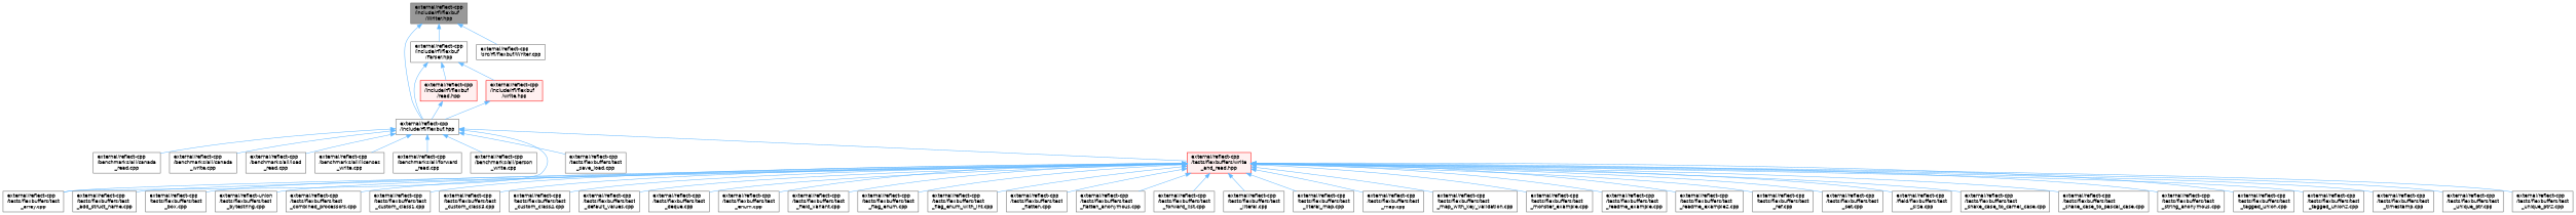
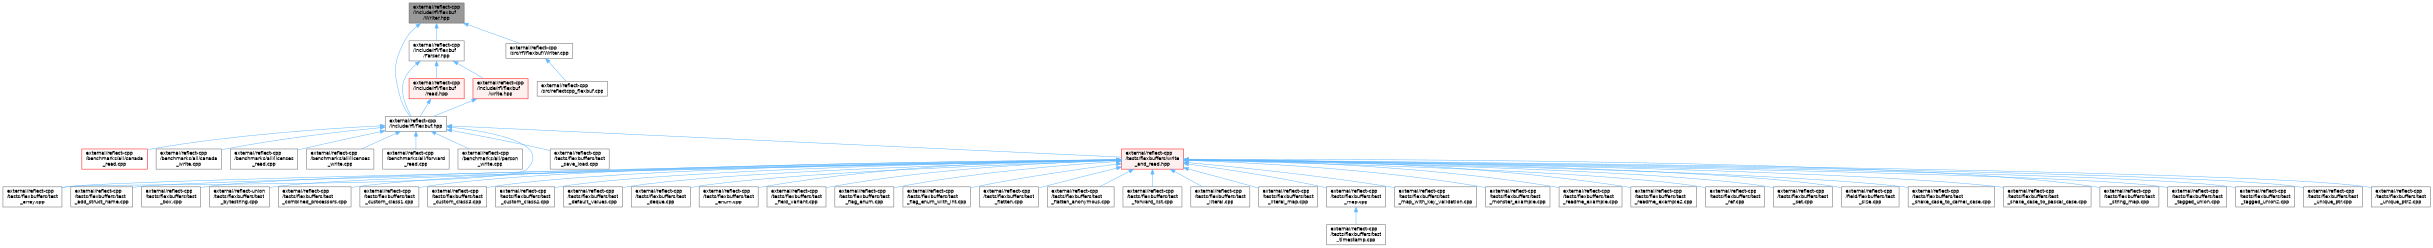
  digraph {
    node [color=grey40 fillcolor=white fontname=Helvetica fontsize=10 shape=box style=filled]
    edge [color=steelblue1 dir=back fontname=Helvetica fontsize=10 labelfontname=Helvetica labelfontsize=10 style=solid]
    n1 [color=gray40 fillcolor=grey60 fontcolor=black height=0.2 label="external/reflect-cpp\l/include/rfl/flexbuf\l/Writer.hpp" width=0.4]
    n2 [height=0.2 label="external/reflect-cpp\l/include/rfl/flexbuf.hpp" width=0.4]
    n3 [height=0.2 label="external/reflect-cpp\l/include/rfl/flexbuf\l/Parser.hpp" width=0.4]
    n4 [height=0.2 label="external/reflect-cpp\l/src/rfl/flexbuf/Writer.cpp" width=0.4]
-   n5 [height=0.2 label="external/reflect-cpp\l/benchmarks/all/canada\l_read.cpp" width=0.4]
+   n5 [color=red height=0.2 label="external/reflect-cpp\l/benchmarks/all/canada\l_read.cpp" width=0.4]
    n6 [height=0.2 label="external/reflect-cpp\l/benchmarks/all/canada\l_write.cpp" width=0.4]
-   n7 [height=0.2 label="external/reflect-cpp\l/benchmarks/all/load\l_read.cpp" width=0.4]
+   n7 [height=0.2 label="external/reflect-cpp\l/benchmarks/all/licenses\l_read.cpp" width=0.4]
    n8 [height=0.2 label="external/reflect-cpp\l/benchmarks/all/licenses\l_write.cpp" width=0.4]
    n9 [height=0.2 label="external/reflect-cpp\l/benchmarks/all/forward\l_read.cpp" width=0.4]
    n10 [height=0.2 label="external/reflect-cpp\l/benchmarks/all/person\l_write.cpp" width=0.4]
    n11 [height=0.2 label="external/reflect-cpp\l/tests/flexbuffers/test\l_array.cpp" width=0.4]
    n12 [height=0.2 label="external/reflect-cpp\l/tests/flexbuffers/test\l_save_load.cpp" width=0.4]
    n13 [color=red fillcolor="#FFF0F0" height=0.2 label="external/reflect-cpp\l/tests/flexbuffers/write\l_and_read.hpp" width=0.4]
    n14 [color=red fillcolor="#FFF0F0" height=0.2 label="external/reflect-cpp\l/include/rfl/flexbuf\l/read.hpp" width=0.4]
    n15 [color=red fillcolor="#FFF0F0" height=0.2 label="external/reflect-cpp\l/include/rfl/flexbuf\l/write.hpp" width=0.4]
+   n16 [height=0.2 label="external/reflect-cpp\l/src/reflectcpp_flexbuf.cpp" width=0.4]
    n17 [height=0.2 label="external/reflect-cpp\l/tests/flexbuffers/test\l_add_struct_name.cpp" width=0.4]
    n18 [height=0.2 label="external/reflect-cpp\l/tests/flexbuffers/test\l_box.cpp" width=0.4]
    n19 [height=0.2 label="external/reflect-union\l/tests/flexbuffers/test\l_bytestring.cpp" width=0.4]
    n20 [height=0.2 label="external/reflect-cpp\l/tests/flexbuffers/test\l_combined_processors.cpp" width=0.4]
    n21 [height=0.2 label="external/reflect-cpp\l/tests/flexbuffers/test\l_custom_class1.cpp" width=0.4]
    n22 [height=0.2 label="external/reflect-cpp\l/tests/flexbuffers/test\l_custom_class3.cpp" width=0.4]
    n23 [height=0.2 label="external/reflect-cpp\l/tests/flexbuffers/test\l_custom_class4.cpp" width=0.4]
    n24 [height=0.2 label="external/reflect-cpp\l/tests/flexbuffers/test\l_default_values.cpp" width=0.4]
    n25 [height=0.2 label="external/reflect-cpp\l/tests/flexbuffers/test\l_deque.cpp" width=0.4]
    n26 [height=0.2 label="external/reflect-cpp\l/tests/flexbuffers/test\l_enum.cpp" width=0.4]
    n27 [height=0.2 label="external/reflect-cpp\l/tests/flexbuffers/test\l_field_variant.cpp" width=0.4]
    n28 [height=0.2 label="external/reflect-cpp\l/tests/flexbuffers/test\l_flag_enum.cpp" width=0.4]
    n29 [height=0.2 label="external/reflect-cpp\l/tests/flexbuffers/test\l_flag_enum_with_int.cpp" width=0.4]
    n30 [height=0.2 label="external/reflect-cpp\l/tests/flexbuffers/test\l_flatten.cpp" width=0.4]
    n31 [height=0.2 label="external/reflect-cpp\l/tests/flexbuffers/test\l_flatten_anonymous.cpp" width=0.4]
    n32 [height=0.2 label="external/reflect-cpp\l/tests/flexbuffers/test\l_forward_list.cpp" width=0.4]
    n33 [height=0.2 label="external/reflect-cpp\l/tests/flexbuffers/test\l_literal.cpp" width=0.4]
    n34 [height=0.2 label="external/reflect-cpp\l/tests/flexbuffers/test\l_literal_map.cpp" width=0.4]
    n35 [height=0.2 label="external/reflect-cpp\l/tests/flexbuffers/test\l_map.cpp" width=0.4]
    n36 [height=0.2 label="external/reflect-cpp\l/tests/flexbuffers/test\l_map_with_key_validation.cpp" width=0.4]
    n37 [height=0.2 label="external/reflect-cpp\l/tests/flexbuffers/test\l_monster_example.cpp" width=0.4]
    n38 [height=0.2 label="external/reflect-cpp\l/tests/flexbuffers/test\l_readme_example.cpp" width=0.4]
    n39 [height=0.2 label="external/reflect-cpp\l/tests/flexbuffers/test\l_readme_example2.cpp" width=0.4]
    n40 [height=0.2 label="external/reflect-cpp\l/tests/flexbuffers/test\l_ref.cpp" width=0.4]
    n41 [height=0.2 label="external/reflect-cpp\l/tests/flexbuffers/test\l_set.cpp" width=0.4]
    n42 [height=0.2 label="external/reflect-cpp\l/field/flexbuffers/test\l_size.cpp" width=0.4]
    n43 [height=0.2 label="external/reflect-cpp\l/tests/flexbuffers/test\l_snake_case_to_camel_case.cpp" width=0.4]
    n44 [height=0.2 label="external/reflect-cpp\l/tests/flexbuffers/test\l_snake_case_to_pascal_case.cpp" width=0.4]
-   n45 [height=0.2 label="external/reflect-cpp\l/tests/flexbuffers/test\l_string_anonymous.cpp" width=0.4]
+   n45 [height=0.2 label="external/reflect-cpp\l/tests/flexbuffers/test\l_string_map.cpp" width=0.4]
    n46 [height=0.2 label="external/reflect-cpp\l/tests/flexbuffers/test\l_tagged_union.cpp" width=0.4]
    n47 [height=0.2 label="external/reflect-cpp\l/tests/flexbuffers/test\l_tagged_union2.cpp" width=0.4]
    n48 [height=0.2 label="external/reflect-cpp\l/tests/flexbuffers/test\l_timestamp.cpp" width=0.4]
    n49 [height=0.2 label="external/reflect-cpp\l/tests/flexbuffers/test\l_unique_ptr.cpp" width=0.4]
    n50 [height=0.2 label="external/reflect-cpp\l/tests/flexbuffers/test\l_unique_ptr2.cpp" width=0.4]
    n1 -> n2
    n1 -> n3
    n1 -> n4
    n2 -> n5
    n2 -> n6
    n2 -> n7
    n2 -> n8
    n2 -> n9
    n2 -> n10
    n2 -> n11
    n2 -> n12
    n2 -> n13
    n3 -> n2
    n3 -> n14
    n3 -> n15
+   n4 -> n16
    n13 -> n11
    n13 -> n17
    n13 -> n18
    n13 -> n19
    n13 -> n20
    n13 -> n21
    n13 -> n22
    n13 -> n23
    n13 -> n24
    n13 -> n25
    n13 -> n26
    n13 -> n27
    n13 -> n28
    n13 -> n29
    n13 -> n30
    n13 -> n31
    n13 -> n32
    n13 -> n33
    n13 -> n34
    n13 -> n35
    n13 -> n36
    n13 -> n37
    n13 -> n38
    n13 -> n39
    n13 -> n40
    n13 -> n41
    n13 -> n42
    n13 -> n43
    n13 -> n44
    n13 -> n45
    n13 -> n46
    n13 -> n47
-   n13 -> n48
+   n35 -> n48
    n13 -> n49
    n13 -> n50
    n14 -> n2
    n15 -> n2
  }
